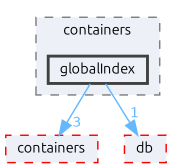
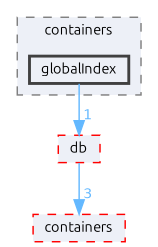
  digraph {
    compound=true
    fontname=Ubuntu
    node [color=red fillcolor="#edf0f7" fontname=Ubuntu fontsize=10 shape=box style="filled,dashed"]
    edge [color=steelblue1 fontcolor=steelblue1 fontname=Ubuntu fontsize=10 labeldistance=1.5 labelfontname=Helvetica labelfontsize=10]
    n1 [color=grey25 height=0.2 label=globalIndex style="filled,bold" width=0.4]
    n2 [height=0.2 label=containers width=0.4]
    n3 [height=0.2 label=db width=0.4]
    subgraph cluster_1 {
      bgcolor="#edf0f7"
      fontsize=10
      label=containers
      pencolor=grey50
      style="filled,dashed"
      n1
    }
-   n1 -> n2 [headlabel=3]
+   n3 -> n2 [headlabel=3]
    n1 -> n3 [headlabel=1]
  }
